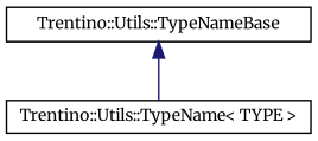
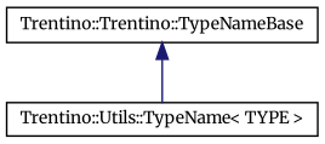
  digraph {
    rankdir=TB
    fontname=Merriweather
    node [color=black fillcolor=white fontname=Merriweather fontsize=10 shape=record style=filled]
-   n1 [height=0.2 label="Trentino::Utils::TypeNameBase" width=0.4]
+   n1 [height=0.2 label="Trentino::Trentino::TypeNameBase" width=0.4]
    n2 [height=0.2 label="Trentino::Utils::TypeName\< TYPE \>" width=0.4]
    n1 -> n2 [color=midnightblue dir=back fontname=Merriweather fontsize=10 labelfontname=Helvetica labelfontsize=10 style=solid]
  }
